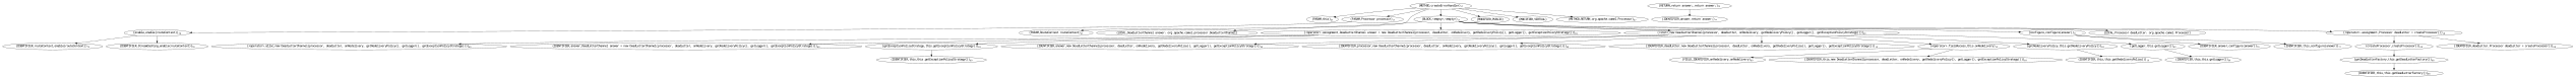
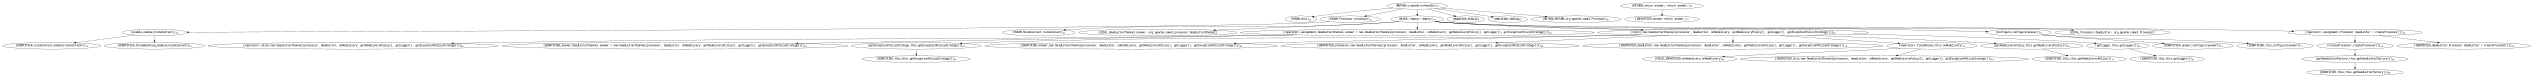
  digraph {
    fontname="Roboto Mono"
    node [fontname="Roboto Mono"]
    edge [fontname="Roboto Mono"]
    n1 [label=<(METHOD,createErrorHandler)<SUB>67</SUB>>]
    n2 [label=<(PARAM,this)<SUB>67</SUB>>]
    n3 [label=<(PARAM,RouteContext routeContext)<SUB>67</SUB>>]
    n4 [label=<(PARAM,Processor processor)<SUB>67</SUB>>]
    n5 [label=<(BLOCK,&lt;empty&gt;,&lt;empty&gt;)<SUB>67</SUB>>]
    n6 [label=<(MODIFIER,PUBLIC)>]
    n7 [label=<(MODIFIER,VIRTUAL)>]
    n8 [label=<(METHOD_RETURN,org.apache.camel.Processor)<SUB>67</SUB>>]
    n9 [label=<(enable,enable(routeContext))<SUB>70</SUB>>]
    n10 [label=<(LOCAL,Processor deadLetter: org.apache.camel.Processor)>]
    n11 [label=<(&lt;operator&gt;.assignment,Processor deadLetter = createProcessor())<SUB>68</SUB>>]
    n12 [label=<(LOCAL,DeadLetterChannel answer: org.apache.camel.processor.DeadLetterChannel)>]
    n13 [label=<(&lt;operator&gt;.assignment,DeadLetterChannel answer = new DeadLetterChannel(processor, deadLetter, onRedelivery, getRedeliveryPolicy(), getLogger(), getExceptionPolicyStrategy()))<SUB>69</SUB>>]
    n14 [label=<(&lt;init&gt;,new DeadLetterChannel(processor, deadLetter, onRedelivery, getRedeliveryPolicy(), getLogger(), getExceptionPolicyStrategy()))<SUB>69</SUB>>]
    n15 [label=<(configure,configure(answer))<SUB>71</SUB>>]
    n16 [label=<(IDENTIFIER,deadLetter,Processor deadLetter = createProcessor())<SUB>68</SUB>>]
    n17 [label=<(createProcessor,createProcessor())<SUB>68</SUB>>]
    n18 [label=<(IDENTIFIER,answer,DeadLetterChannel answer = new DeadLetterChannel(processor, deadLetter, onRedelivery, getRedeliveryPolicy(), getLogger(), getExceptionPolicyStrategy()))<SUB>69</SUB>>]
    n19 [label=<(&lt;operator&gt;.alloc,new DeadLetterChannel(processor, deadLetter, onRedelivery, getRedeliveryPolicy(), getLogger(), getExceptionPolicyStrategy()))<SUB>69</SUB>>]
    n20 [label=<(IDENTIFIER,answer,new DeadLetterChannel(processor, deadLetter, onRedelivery, getRedeliveryPolicy(), getLogger(), getExceptionPolicyStrategy()))<SUB>69</SUB>>]
    n21 [label=<(IDENTIFIER,processor,new DeadLetterChannel(processor, deadLetter, onRedelivery, getRedeliveryPolicy(), getLogger(), getExceptionPolicyStrategy()))<SUB>69</SUB>>]
    n22 [label=<(IDENTIFIER,deadLetter,new DeadLetterChannel(processor, deadLetter, onRedelivery, getRedeliveryPolicy(), getLogger(), getExceptionPolicyStrategy()))<SUB>69</SUB>>]
    n23 [label=<(&lt;operator&gt;.fieldAccess,this.onRedelivery)<SUB>69</SUB>>]
    n24 [label=<(getRedeliveryPolicy,this.getRedeliveryPolicy())<SUB>69</SUB>>]
    n25 [label=<(getLogger,this.getLogger())<SUB>69</SUB>>]
    n26 [label=<(getExceptionPolicyStrategy,this.getExceptionPolicyStrategy())<SUB>69</SUB>>]
    n27 [label=<(IDENTIFIER,StreamCaching,enable(routeContext))<SUB>70</SUB>>]
    n28 [label=<(IDENTIFIER,routeContext,enable(routeContext))<SUB>79</SUB>>]
    n29 [label=<(IDENTIFIER,this,configure(answer))<SUB>71</SUB>>]
    n30 [label=<(IDENTIFIER,answer,configure(answer))<SUB>79</SUB>>]
    n31 [label=<(RETURN,return answer;,return answer;)<SUB>72</SUB>>]
    n32 [label=<(IDENTIFIER,answer,return answer;)<SUB>72</SUB>>]
    n33 [label=<(getDeadLetterFactory,this.getDeadLetterFactory())<SUB>68</SUB>>]
    n34 [label=<(IDENTIFIER,this,this.getDeadLetterFactory())<SUB>68</SUB>>]
    n35 [label=<(IDENTIFIER,this,new DeadLetterChannel(processor, deadLetter, onRedelivery, getRedeliveryPolicy(), getLogger(), getExceptionPolicyStrategy()))<SUB>69</SUB>>]
    n36 [label=<(FIELD_IDENTIFIER,onRedelivery,onRedelivery)<SUB>69</SUB>>]
    n37 [label=<(IDENTIFIER,this,this.getRedeliveryPolicy())<SUB>69</SUB>>]
    n38 [label=<(IDENTIFIER,this,this.getLogger())<SUB>69</SUB>>]
    n39 [label=<(IDENTIFIER,this,this.getExceptionPolicyStrategy())<SUB>69</SUB>>]
    n1 -> n2
-   n1 -> n3
+   n5 -> n3
    n1 -> n4
    n1 -> n5
    n1 -> n6
    n1 -> n7
    n1 -> n8
    n4 -> n9
    n5 -> n10
    n5 -> n11
    n5 -> n12
    n5 -> n13
    n5 -> n14
    n5 -> n15
    n9 -> n27
    n9 -> n28
    n11 -> n16
    n11 -> n17
    n13 -> n18
    n13 -> n19
    n14 -> n20
    n14 -> n21
    n14 -> n22
    n14 -> n23
    n14 -> n24
    n14 -> n25
    n14 -> n26
    n15 -> n29
    n15 -> n30
    n17 -> n33
    n23 -> n35
    n23 -> n36
    n24 -> n37
    n25 -> n38
    n26 -> n39
    n31 -> n32
    n33 -> n34
  }
